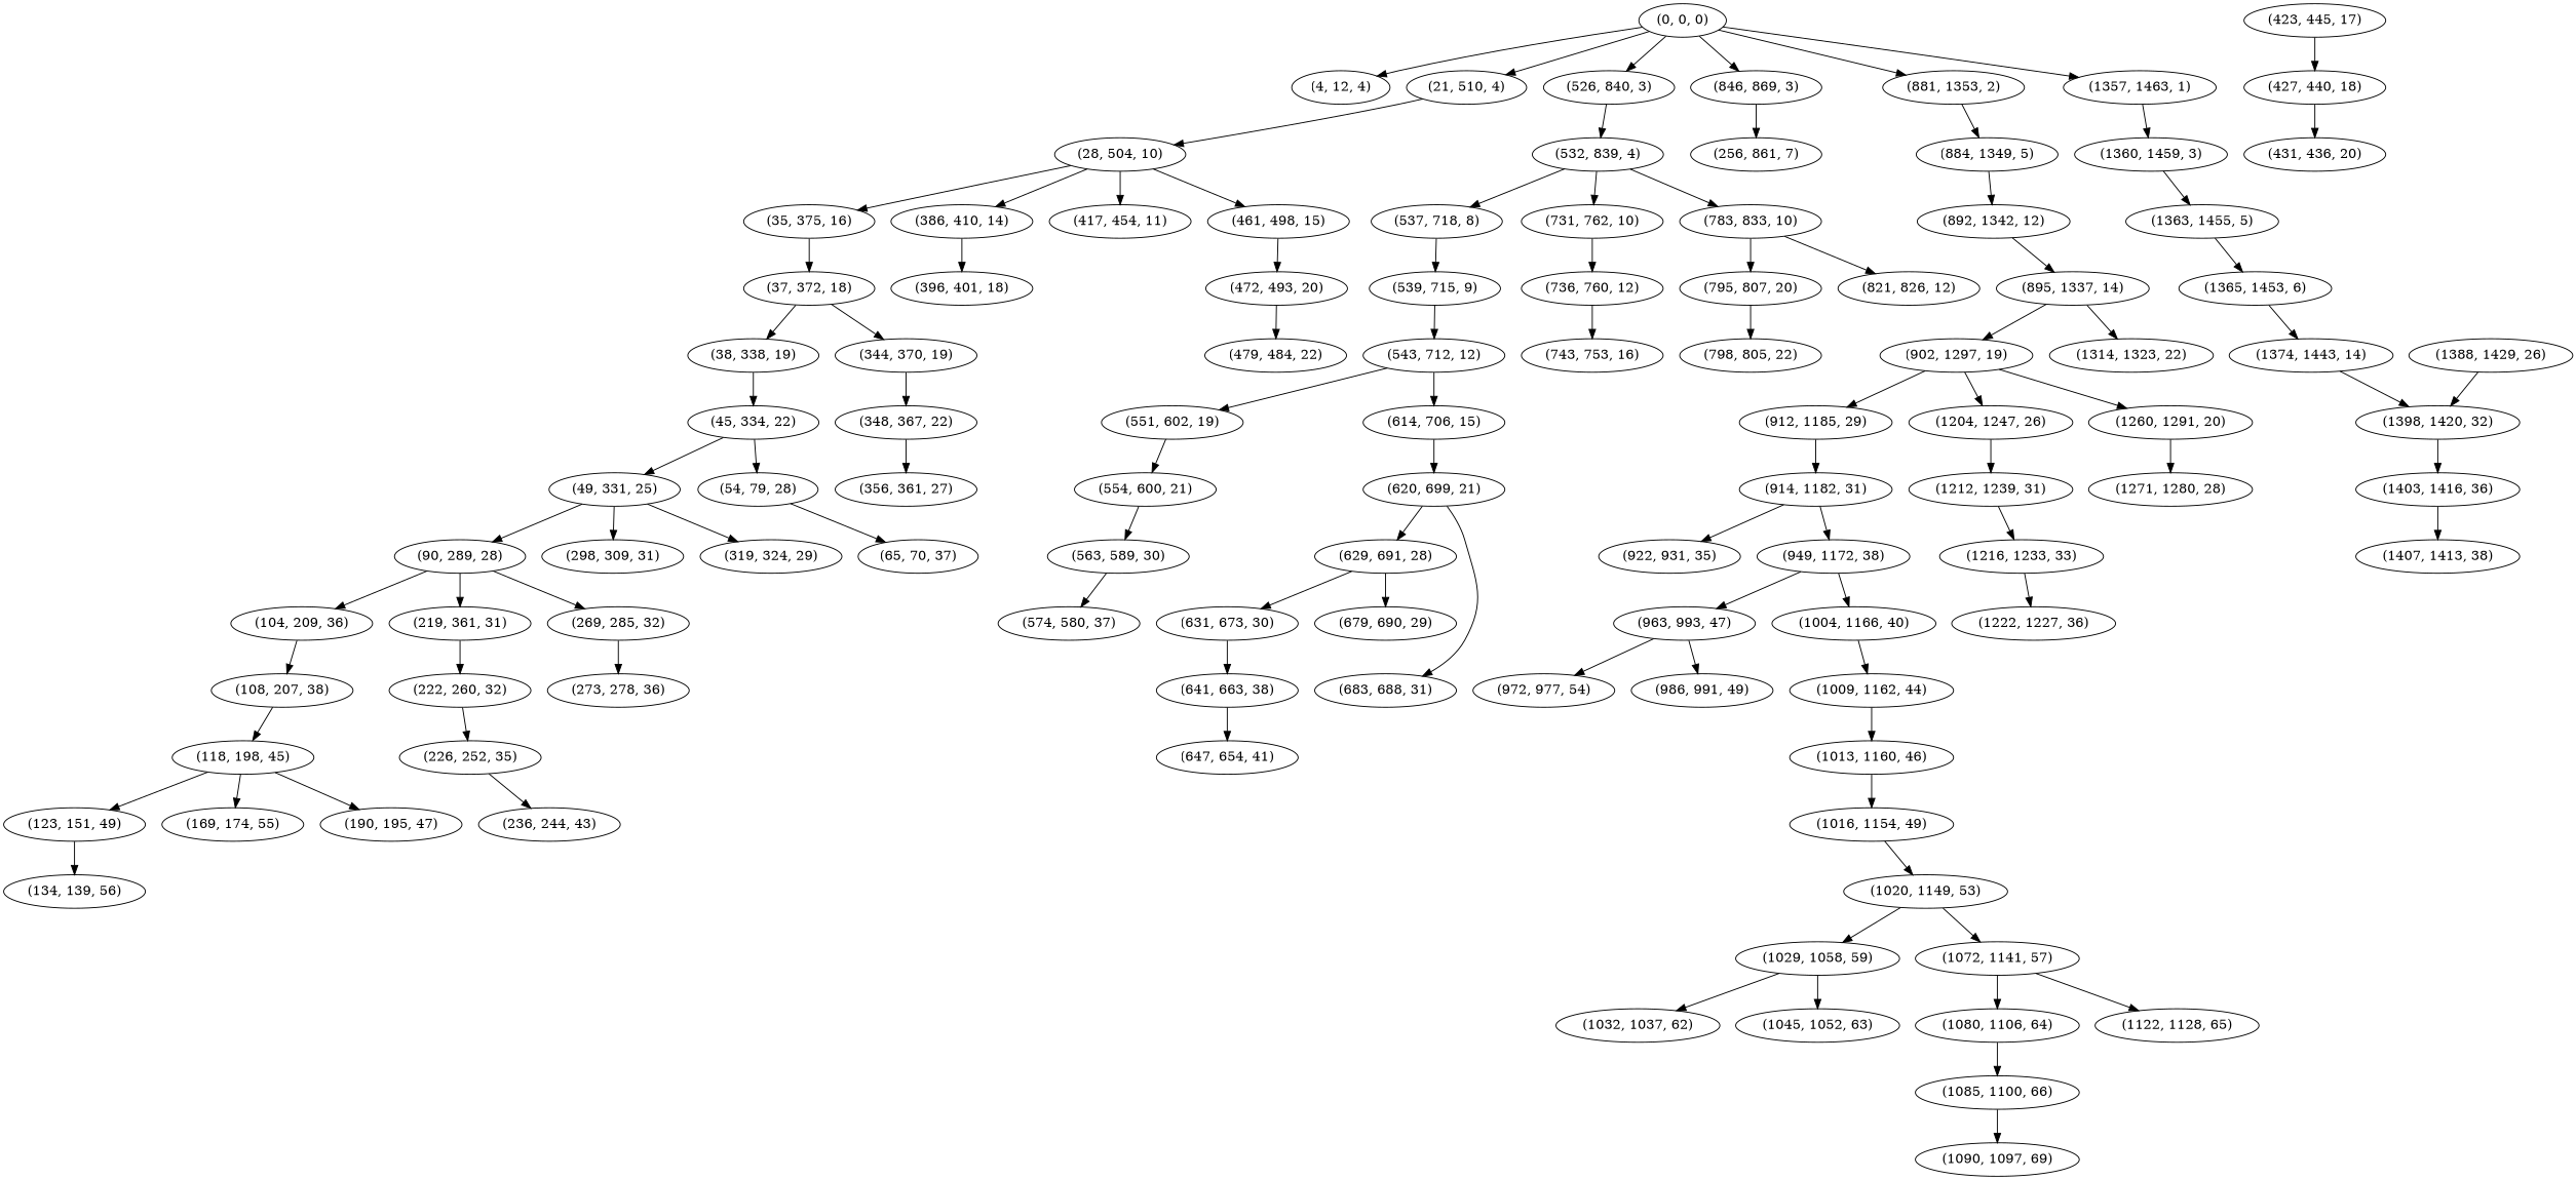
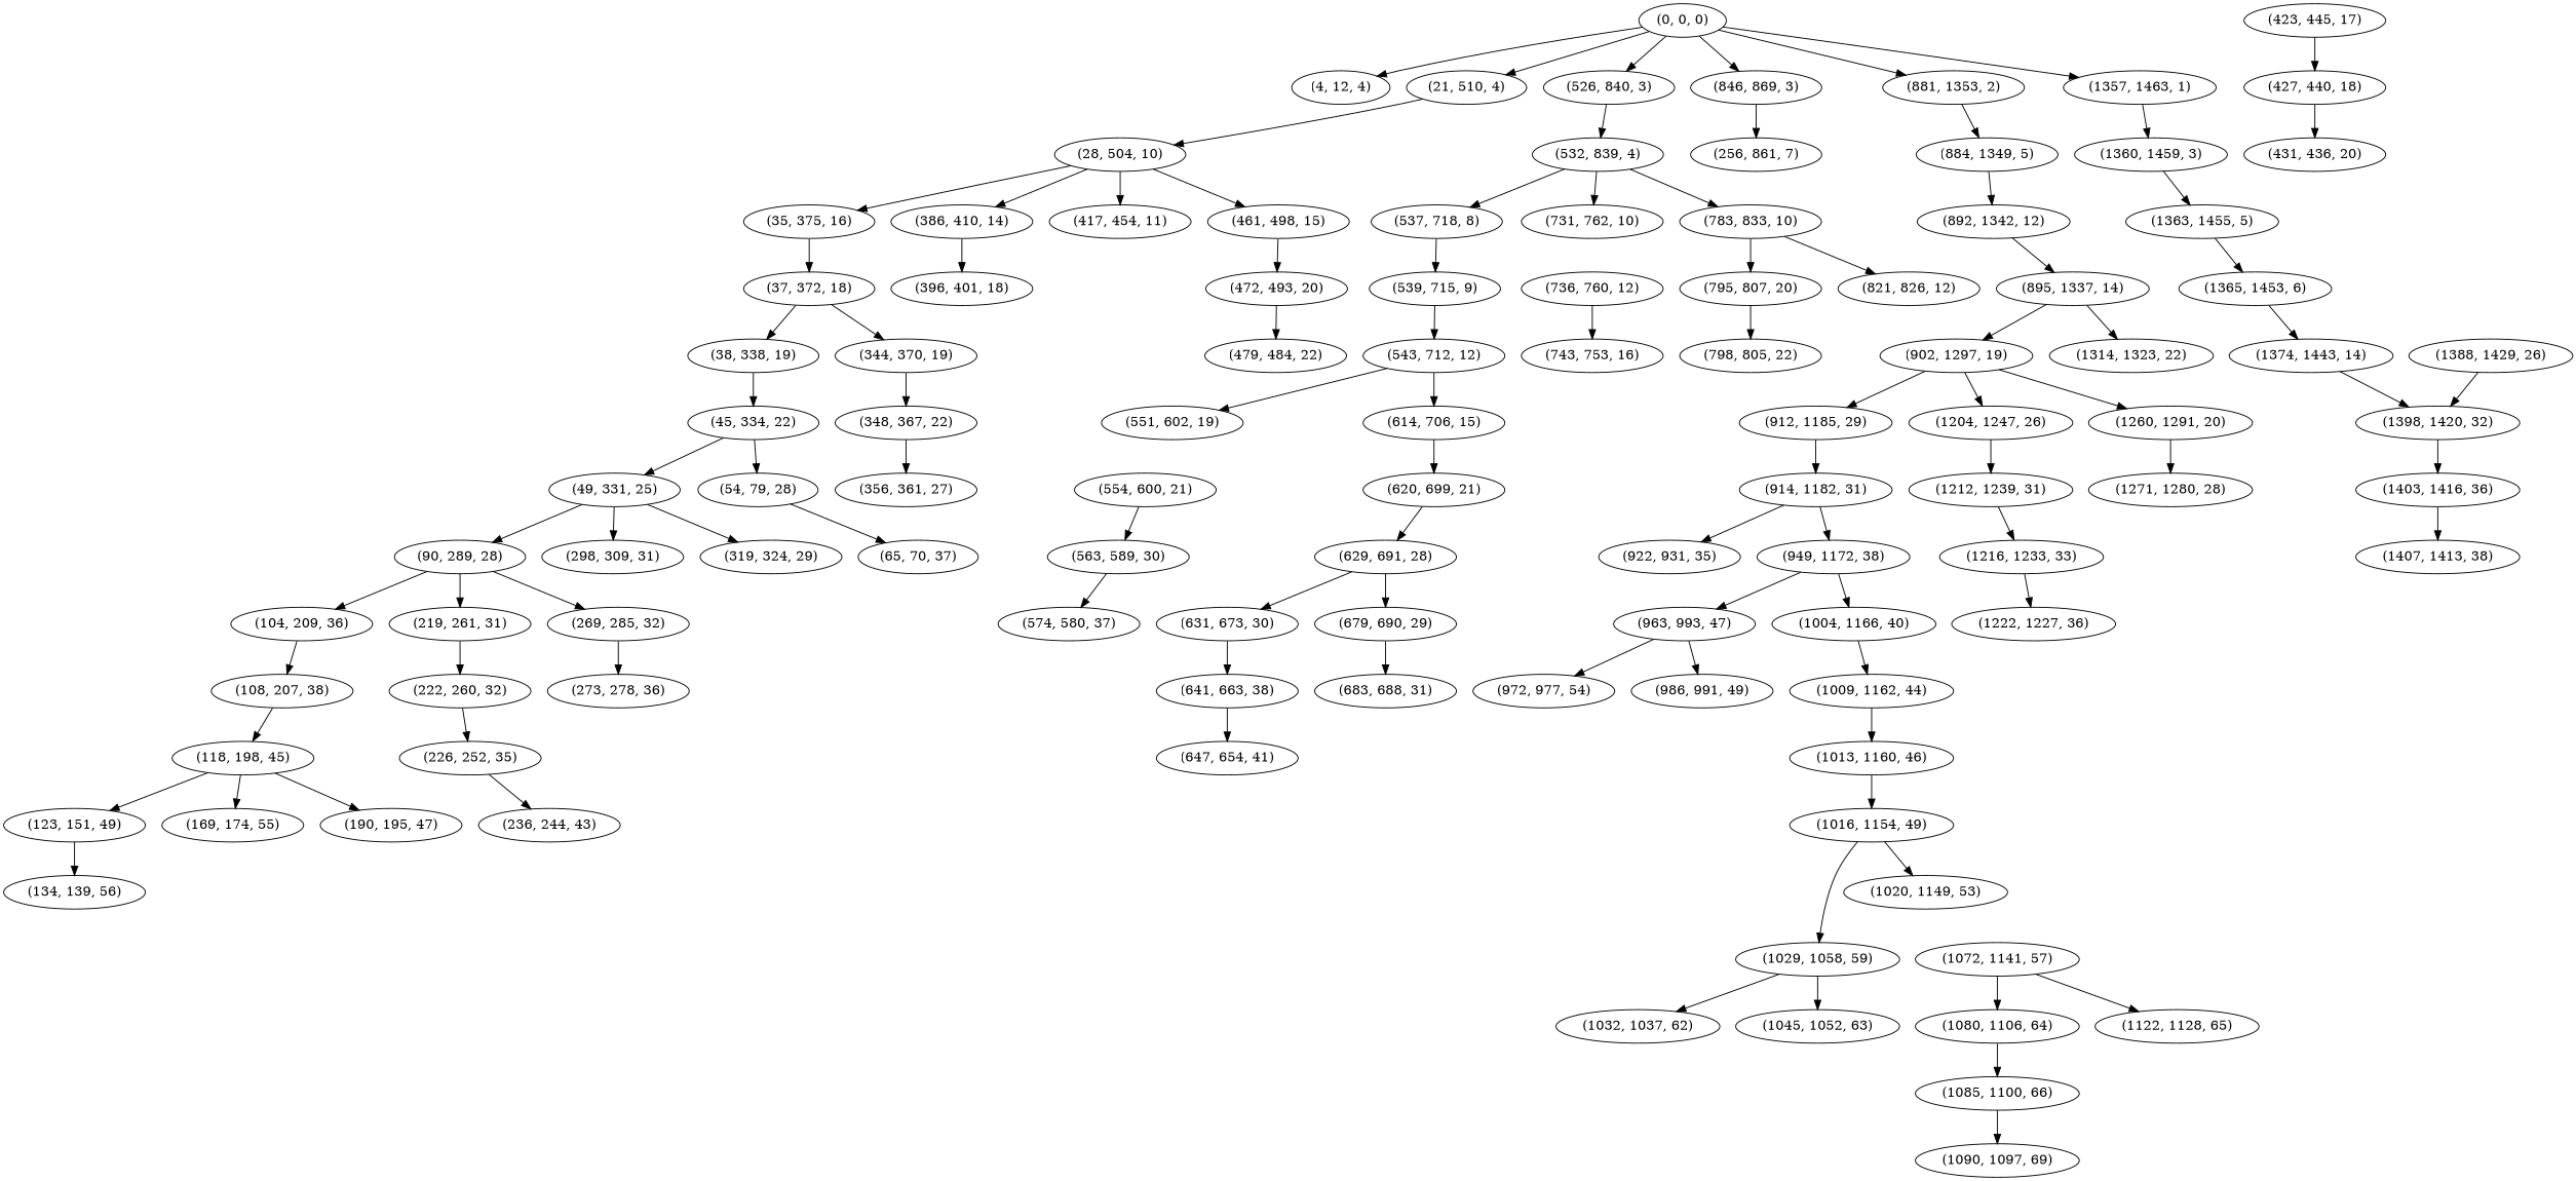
  digraph {
    "(0, 0, 0)"
    "(4, 12, 4)"
    "(21, 510, 4)"
    "(526, 840, 3)"
    "(846, 869, 3)"
    "(881, 1353, 2)"
    "(1357, 1463, 1)"
    "(28, 504, 10)"
    "(532, 839, 4)"
    n10 [label="(256, 861, 7)"]
    "(884, 1349, 5)"
    "(1360, 1459, 3)"
    "(35, 375, 16)"
    "(386, 410, 14)"
    "(417, 454, 11)"
    "(461, 498, 15)"
    "(37, 372, 18)"
    "(396, 401, 18)"
    "(472, 493, 20)"
    "(38, 338, 19)"
    "(344, 370, 19)"
    "(45, 334, 22)"
    "(348, 367, 22)"
    "(49, 331, 25)"
    "(54, 79, 28)"
    "(90, 289, 28)"
    "(298, 309, 31)"
    "(319, 324, 29)"
    "(65, 70, 37)"
    "(104, 209, 36)"
-   "(219, 261, 31)" [label="(219, 361, 31)"]
+   "(219, 261, 31)"
    "(269, 285, 32)"
    "(108, 207, 38)"
    "(222, 260, 32)"
    "(273, 278, 36)"
    "(118, 198, 45)"
    "(123, 151, 49)"
    "(169, 174, 55)"
    "(190, 195, 47)"
    "(134, 139, 56)"
    "(226, 252, 35)"
    "(236, 244, 43)"
    "(356, 361, 27)"
    "(423, 445, 17)"
    "(427, 440, 18)"
    "(431, 436, 20)"
    "(479, 484, 22)"
    "(537, 718, 8)"
    "(731, 762, 10)"
    "(783, 833, 10)"
    "(539, 715, 9)"
    "(736, 760, 12)"
    "(795, 807, 20)"
    "(821, 826, 12)"
    "(543, 712, 12)"
    "(551, 602, 19)"
    "(614, 706, 15)"
    "(554, 600, 21)"
    "(620, 699, 21)"
    "(563, 589, 30)"
    "(574, 580, 37)"
    "(629, 691, 28)"
    "(631, 673, 30)"
    "(679, 690, 29)"
    "(641, 663, 38)"
    "(683, 688, 31)"
    "(647, 654, 41)"
    "(743, 753, 16)"
    "(798, 805, 22)"
    "(892, 1342, 12)"
    "(895, 1337, 14)"
    "(902, 1297, 19)"
    "(1314, 1323, 22)"
    "(912, 1185, 29)"
    "(1204, 1247, 26)"
    "(1260, 1291, 20)"
    "(914, 1182, 31)"
    "(1212, 1239, 31)"
    "(1271, 1280, 28)"
    "(922, 931, 35)"
    "(949, 1172, 38)"
    "(963, 993, 47)"
    "(1004, 1166, 40)"
    "(972, 977, 54)"
    "(986, 991, 49)"
    "(1009, 1162, 44)"
    "(1013, 1160, 46)"
    "(1016, 1154, 49)"
    "(1020, 1149, 53)"
    "(1029, 1058, 59)"
    "(1072, 1141, 57)"
    "(1032, 1037, 62)"
    "(1045, 1052, 63)"
    "(1080, 1106, 64)"
    "(1122, 1128, 65)"
    "(1085, 1100, 66)"
    "(1090, 1097, 69)"
    "(1216, 1233, 33)"
    "(1222, 1227, 36)"
    "(1363, 1455, 5)"
    "(1365, 1453, 6)"
    "(1374, 1443, 14)"
    "(1398, 1420, 32)"
    "(1388, 1429, 26)"
    "(1403, 1416, 36)"
    "(1407, 1413, 38)"
    "(0, 0, 0)" -> "(4, 12, 4)"
    "(0, 0, 0)" -> "(21, 510, 4)"
    "(0, 0, 0)" -> "(526, 840, 3)"
    "(0, 0, 0)" -> "(846, 869, 3)"
    "(0, 0, 0)" -> "(881, 1353, 2)"
    "(0, 0, 0)" -> "(1357, 1463, 1)"
    "(21, 510, 4)" -> "(28, 504, 10)"
    "(526, 840, 3)" -> "(532, 839, 4)"
    "(846, 869, 3)" -> n10
    "(881, 1353, 2)" -> "(884, 1349, 5)"
    "(1357, 1463, 1)" -> "(1360, 1459, 3)"
    "(28, 504, 10)" -> "(35, 375, 16)"
    "(28, 504, 10)" -> "(386, 410, 14)"
    "(28, 504, 10)" -> "(417, 454, 11)"
    "(28, 504, 10)" -> "(461, 498, 15)"
    "(532, 839, 4)" -> "(537, 718, 8)"
    "(532, 839, 4)" -> "(731, 762, 10)"
    "(532, 839, 4)" -> "(783, 833, 10)"
    "(884, 1349, 5)" -> "(892, 1342, 12)"
    "(1360, 1459, 3)" -> "(1363, 1455, 5)"
    "(35, 375, 16)" -> "(37, 372, 18)"
    "(386, 410, 14)" -> "(396, 401, 18)"
    "(461, 498, 15)" -> "(472, 493, 20)"
    "(37, 372, 18)" -> "(38, 338, 19)"
    "(37, 372, 18)" -> "(344, 370, 19)"
    "(472, 493, 20)" -> "(479, 484, 22)"
    "(38, 338, 19)" -> "(45, 334, 22)"
    "(344, 370, 19)" -> "(348, 367, 22)"
    "(45, 334, 22)" -> "(49, 331, 25)"
    "(45, 334, 22)" -> "(54, 79, 28)"
    "(348, 367, 22)" -> "(356, 361, 27)"
    "(49, 331, 25)" -> "(90, 289, 28)"
    "(49, 331, 25)" -> "(298, 309, 31)"
    "(49, 331, 25)" -> "(319, 324, 29)"
    "(54, 79, 28)" -> "(65, 70, 37)"
    "(90, 289, 28)" -> "(104, 209, 36)"
    "(90, 289, 28)" -> "(219, 261, 31)"
    "(90, 289, 28)" -> "(269, 285, 32)"
    "(104, 209, 36)" -> "(108, 207, 38)"
    "(219, 261, 31)" -> "(222, 260, 32)"
    "(269, 285, 32)" -> "(273, 278, 36)"
    "(108, 207, 38)" -> "(118, 198, 45)"
    "(222, 260, 32)" -> "(226, 252, 35)"
    "(118, 198, 45)" -> "(123, 151, 49)"
    "(118, 198, 45)" -> "(169, 174, 55)"
    "(118, 198, 45)" -> "(190, 195, 47)"
    "(123, 151, 49)" -> "(134, 139, 56)"
    "(226, 252, 35)" -> "(236, 244, 43)"
    "(423, 445, 17)" -> "(427, 440, 18)"
    "(427, 440, 18)" -> "(431, 436, 20)"
    "(537, 718, 8)" -> "(539, 715, 9)"
-   "(731, 762, 10)" -> "(736, 760, 12)"
    "(783, 833, 10)" -> "(795, 807, 20)"
    "(783, 833, 10)" -> "(821, 826, 12)"
    "(539, 715, 9)" -> "(543, 712, 12)"
    "(736, 760, 12)" -> "(743, 753, 16)"
    "(795, 807, 20)" -> "(798, 805, 22)"
    "(543, 712, 12)" -> "(551, 602, 19)"
    "(543, 712, 12)" -> "(614, 706, 15)"
-   "(551, 602, 19)" -> "(554, 600, 21)"
    "(614, 706, 15)" -> "(620, 699, 21)"
    "(554, 600, 21)" -> "(563, 589, 30)"
    "(620, 699, 21)" -> "(629, 691, 28)"
    "(563, 589, 30)" -> "(574, 580, 37)"
    "(629, 691, 28)" -> "(631, 673, 30)"
    "(629, 691, 28)" -> "(679, 690, 29)"
    "(631, 673, 30)" -> "(641, 663, 38)"
-   "(620, 699, 21)" -> "(683, 688, 31)"
+   "(679, 690, 29)" -> "(683, 688, 31)"
    "(641, 663, 38)" -> "(647, 654, 41)"
    "(892, 1342, 12)" -> "(895, 1337, 14)"
    "(895, 1337, 14)" -> "(902, 1297, 19)"
    "(895, 1337, 14)" -> "(1314, 1323, 22)"
    "(902, 1297, 19)" -> "(912, 1185, 29)"
    "(902, 1297, 19)" -> "(1204, 1247, 26)"
    "(902, 1297, 19)" -> "(1260, 1291, 20)"
    "(912, 1185, 29)" -> "(914, 1182, 31)"
    "(1204, 1247, 26)" -> "(1212, 1239, 31)"
    "(1260, 1291, 20)" -> "(1271, 1280, 28)"
    "(914, 1182, 31)" -> "(922, 931, 35)"
    "(914, 1182, 31)" -> "(949, 1172, 38)"
    "(1212, 1239, 31)" -> "(1216, 1233, 33)"
    "(949, 1172, 38)" -> "(963, 993, 47)"
    "(949, 1172, 38)" -> "(1004, 1166, 40)"
    "(963, 993, 47)" -> "(972, 977, 54)"
    "(963, 993, 47)" -> "(986, 991, 49)"
    "(1004, 1166, 40)" -> "(1009, 1162, 44)"
    "(1009, 1162, 44)" -> "(1013, 1160, 46)"
    "(1013, 1160, 46)" -> "(1016, 1154, 49)"
    "(1016, 1154, 49)" -> "(1020, 1149, 53)"
-   "(1020, 1149, 53)" -> "(1029, 1058, 59)"
-   "(1020, 1149, 53)" -> "(1072, 1141, 57)"
+   "(1016, 1154, 49)" -> "(1029, 1058, 59)"
    "(1029, 1058, 59)" -> "(1032, 1037, 62)"
    "(1029, 1058, 59)" -> "(1045, 1052, 63)"
    "(1072, 1141, 57)" -> "(1080, 1106, 64)"
    "(1072, 1141, 57)" -> "(1122, 1128, 65)"
    "(1080, 1106, 64)" -> "(1085, 1100, 66)"
    "(1085, 1100, 66)" -> "(1090, 1097, 69)"
    "(1216, 1233, 33)" -> "(1222, 1227, 36)"
    "(1363, 1455, 5)" -> "(1365, 1453, 6)"
    "(1365, 1453, 6)" -> "(1374, 1443, 14)"
    "(1374, 1443, 14)" -> "(1398, 1420, 32)"
    "(1398, 1420, 32)" -> "(1403, 1416, 36)"
    "(1388, 1429, 26)" -> "(1398, 1420, 32)"
    "(1403, 1416, 36)" -> "(1407, 1413, 38)"
  }
